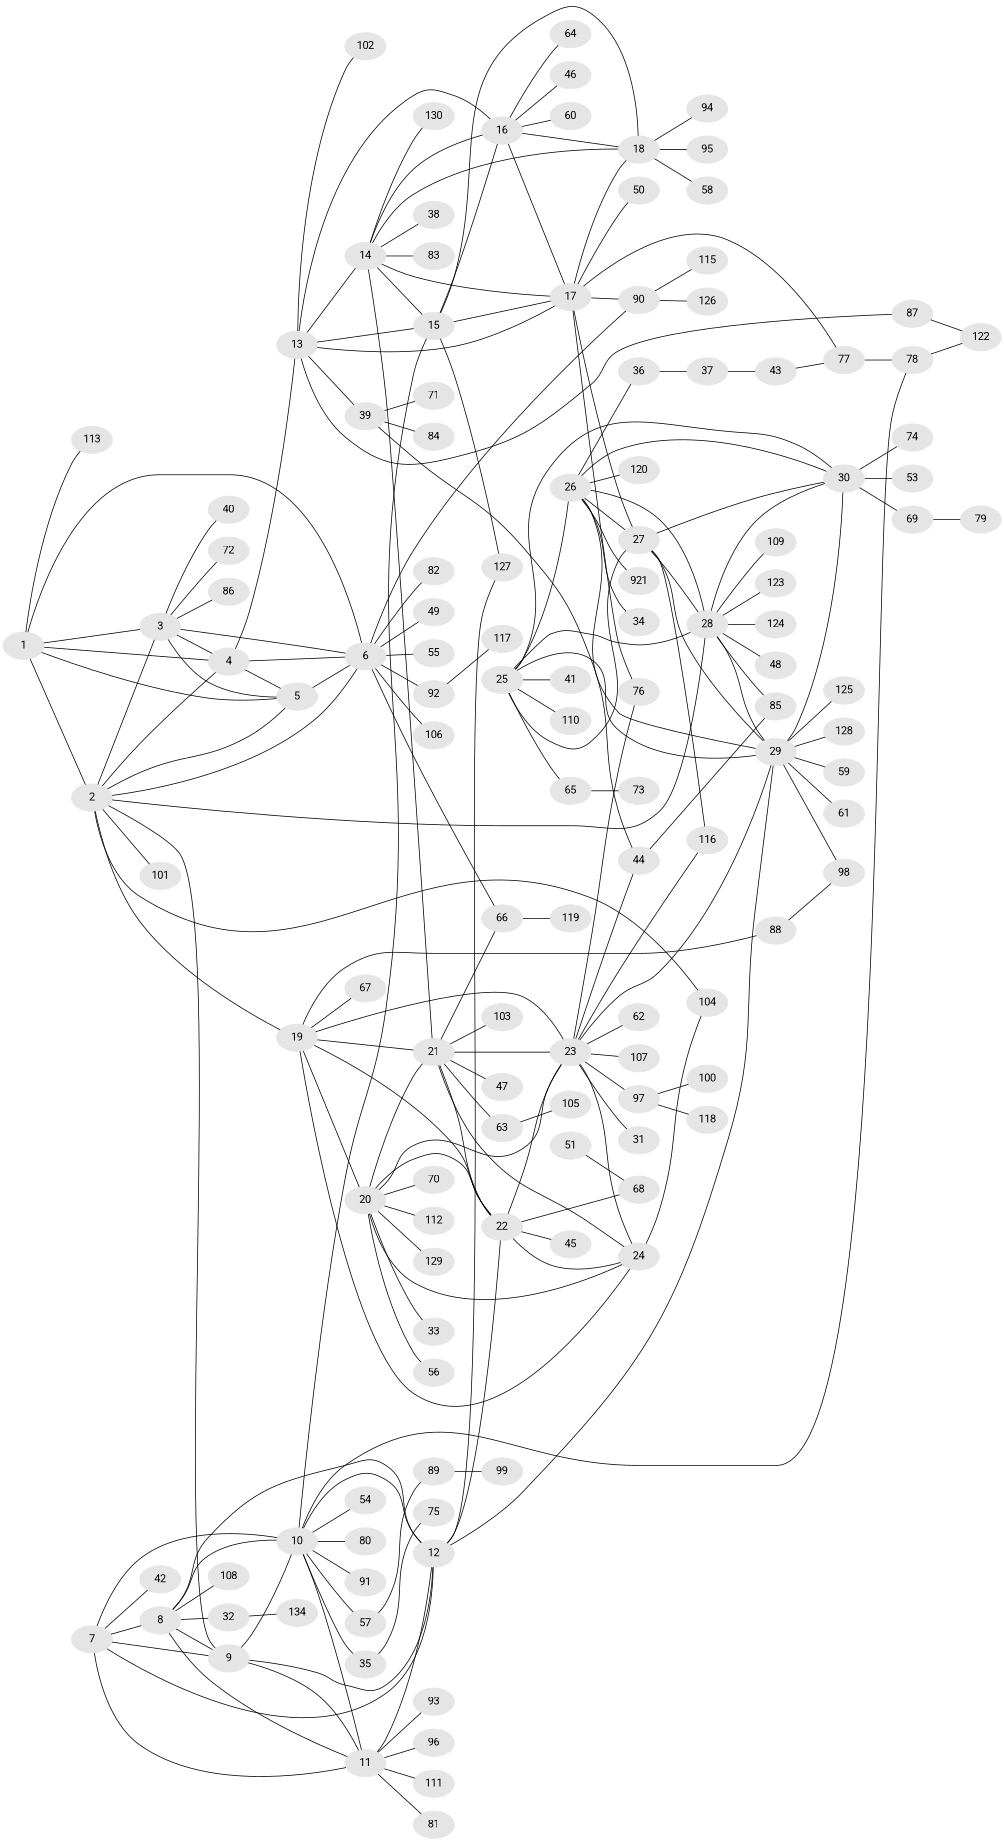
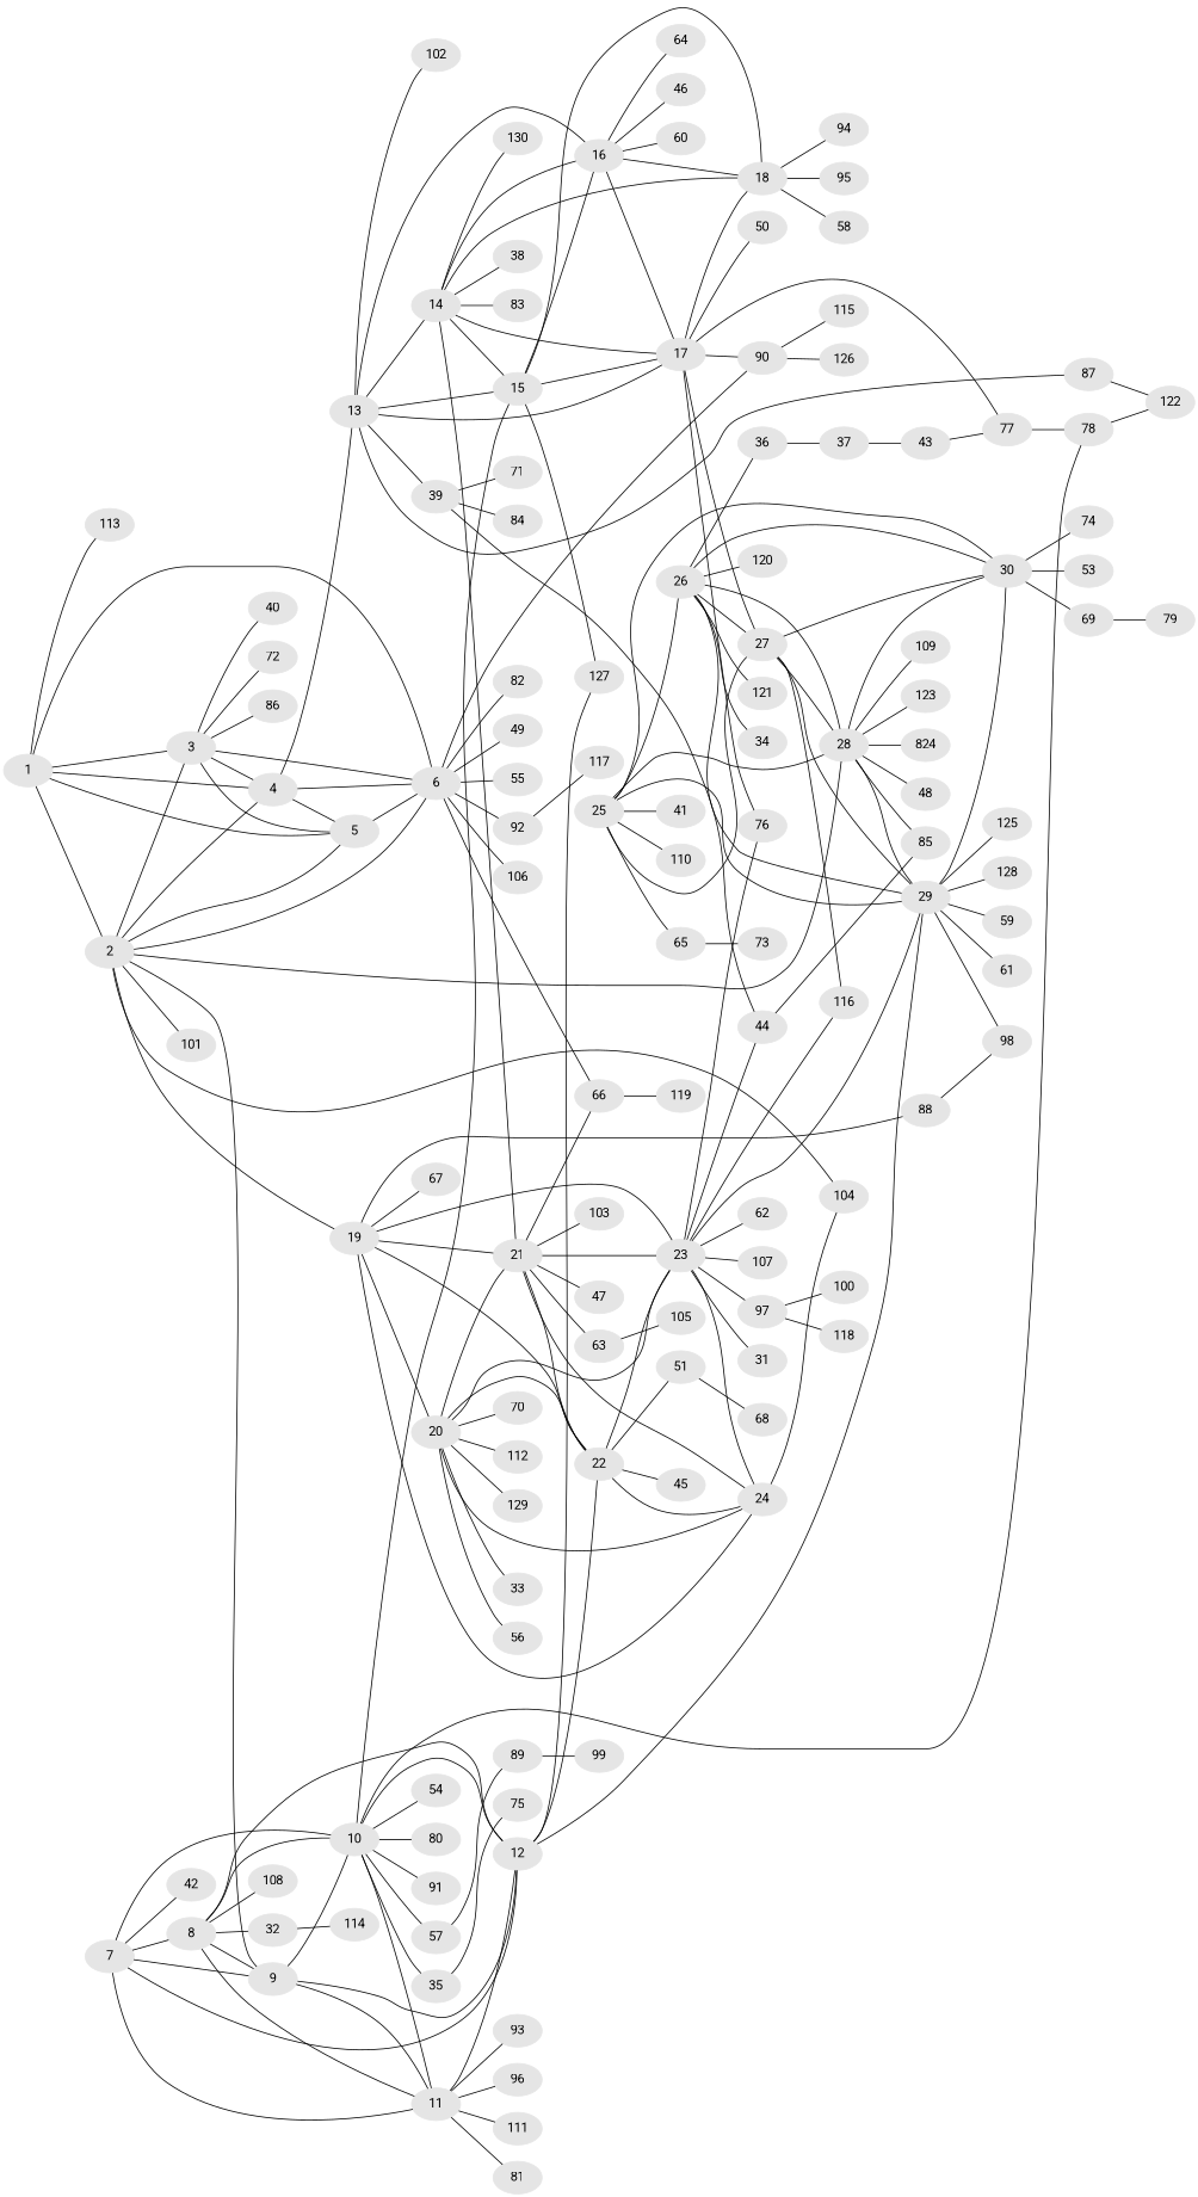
  graph {
    fontname=Roboto
    rankdir=LR
    node [color=gray90 fontname=Roboto style=filled]
    edge [fontname=Roboto]
    1
    2
    3
    4
    5
    6
    113
    9
    19
    28
    101
    104
    40
    72
    86
    13
    49
    55
    66
    82
    90
    92
    106
    10
    11
    12
    22
    21
    20
    23
    24
    67
    88
    29
    30
    48
    85
    109
    123
-   124
+   124 [label=824]
    15
    14
    16
    17
    39
    87
    102
    119
    115
    126
    117
    7
    8
    42
    32
    108
    35
    54
    57
    78
    80
    91
    81
    93
    96
    111
    127
-   114 [label=134]
+   114
    18
    75
    89
    122
    45
    51
    59
    61
    98
    125
    128
    38
    83
    130
    46
    60
    64
    27
    50
    76
    77
    58
    94
    95
    44
    71
    84
    47
    63
    103
    116
    33
    56
    70
    112
    129
    31
    62
    97
    107
    105
    68
    100
    118
    25
    26
    41
    65
    110
    34
    36
    120
-   121 [label=921]
+   121
    53
    69
    74
    73
    37
    79
    43
    99
    1 -- 2
    1 -- 3
    1 -- 4
    1 -- 5
    1 -- 6
    1 -- 113
    2 -- 3
    2 -- 4
    2 -- 5
    2 -- 6
    2 -- 9
    2 -- 19
    2 -- 28
    2 -- 101
    2 -- 104
    3 -- 4
    3 -- 5
    3 -- 6
    3 -- 40
    3 -- 72
    3 -- 86
    4 -- 5
    4 -- 6
    4 -- 13
    5 -- 6
    6 -- 49
    6 -- 55
    6 -- 66
    6 -- 82
    6 -- 90
    6 -- 92
    6 -- 106
    9 -- 10
    9 -- 11
    9 -- 12
    19 -- 22
    19 -- 21
    19 -- 20
    19 -- 23
    19 -- 24
    19 -- 67
    19 -- 88
    28 -- 29
    28 -- 30
    28 -- 48
    28 -- 85
    28 -- 109
    28 -- 123
    28 -- 124
    13 -- 15
    13 -- 14
    13 -- 16
    13 -- 17
    13 -- 39
    13 -- 87
    13 -- 102
    66 -- 119
    90 -- 115
    90 -- 126
    92 -- 117
    10 -- 11
    10 -- 12
    10 -- 15
    10 -- 35
    10 -- 54
    10 -- 57
    10 -- 78
    10 -- 80
    10 -- 91
    11 -- 12
    11 -- 81
    11 -- 93
    11 -- 96
    11 -- 111
    12 -- 22
    12 -- 29
    12 -- 127
    22 -- 23
    22 -- 24
    22 -- 45
-   22 -- 68
+   22 -- 51
    21 -- 66
    21 -- 22
    21 -- 23
    21 -- 24
    21 -- 47
    21 -- 63
    21 -- 103
    20 -- 22
    20 -- 21
    20 -- 23
    20 -- 24
    20 -- 33
    20 -- 56
    20 -- 70
    20 -- 112
    20 -- 129
    23 -- 24
    23 -- 29
    23 -- 76
    23 -- 44
    23 -- 116
    23 -- 31
    23 -- 62
    23 -- 97
    23 -- 107
    24 -- 104
    88 -- 98
    29 -- 30
    29 -- 59
    29 -- 61
    29 -- 98
    29 -- 125
    29 -- 128
    30 -- 53
    30 -- 69
    30 -- 74
    15 -- 16
    15 -- 17
    15 -- 127
    15 -- 18
    14 -- 21
    14 -- 15
    14 -- 16
    14 -- 17
    14 -- 18
    14 -- 38
    14 -- 83
    14 -- 130
    16 -- 17
    16 -- 18
    16 -- 46
    16 -- 60
    16 -- 64
    17 -- 90
    17 -- 18
    17 -- 27
    17 -- 50
    17 -- 76
    17 -- 77
    39 -- 44
    39 -- 71
    39 -- 84
    87 -- 122
    7 -- 9
    7 -- 10
    7 -- 11
    7 -- 12
    7 -- 8
    7 -- 42
    8 -- 9
    8 -- 10
    8 -- 11
    8 -- 12
    8 -- 32
    8 -- 108
    32 -- 114
    35 -- 75
    57 -- 89
    78 -- 122
    18 -- 58
    18 -- 94
    18 -- 95
    89 -- 99
    51 -- 68
    27 -- 28
    27 -- 29
    27 -- 30
    27 -- 116
    77 -- 78
    44 -- 85
    63 -- 105
    97 -- 100
    97 -- 118
    25 -- 28
    25 -- 29
    25 -- 30
    25 -- 27
    25 -- 26
    25 -- 41
    25 -- 65
    25 -- 110
    26 -- 28
    26 -- 29
    26 -- 30
    26 -- 27
    26 -- 34
    26 -- 36
    26 -- 120
    26 -- 121
    65 -- 73
    36 -- 37
    69 -- 79
    37 -- 43
    43 -- 77
  }
